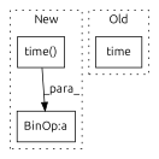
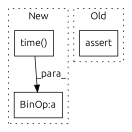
  digraph {
    fontname=Ubuntu
    node [shape=box fontname=Ubuntu]
    n1 [a=75 l=11 label="time()" s=1743]
    n2 [a=82 l=1 label="BinOp:a" s=1754]
-   n3 [a=65 l=7 label=time s=964]
+   n3 [a=65 l=7 label=assert s=964]
    subgraph cluster_1 {
      label=New
      style=dotted
      n1
      n2
    }
    subgraph cluster_2 {
      label=Old
      style=dotted
      n3
    }
    n1 -> n2 [label=_para_ fontname=Ubuntu]
  }
